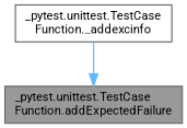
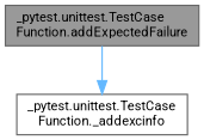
  digraph {
    rankdir=TB
    fontname=Roboto
    node [fontname=Roboto fontsize=10 shape=box style=filled]
    n1 [color=gray40 fillcolor=grey60 fontcolor=black height=0.2 label="_pytest.unittest.TestCase\lFunction.addExpectedFailure" width=0.4]
    n2 [color=grey40 fillcolor=white height=0.2 label="_pytest.unittest.TestCase\lFunction._addexcinfo" width=0.4]
-   n2 -> n1 [color=steelblue1 fontname=Roboto fontsize=10 labelfontname=Helvetica labelfontsize=10 style=solid]
+   n1 -> n2 [color=steelblue1 fontname=Roboto fontsize=10 labelfontname=Helvetica labelfontsize=10 style=solid]
  }
